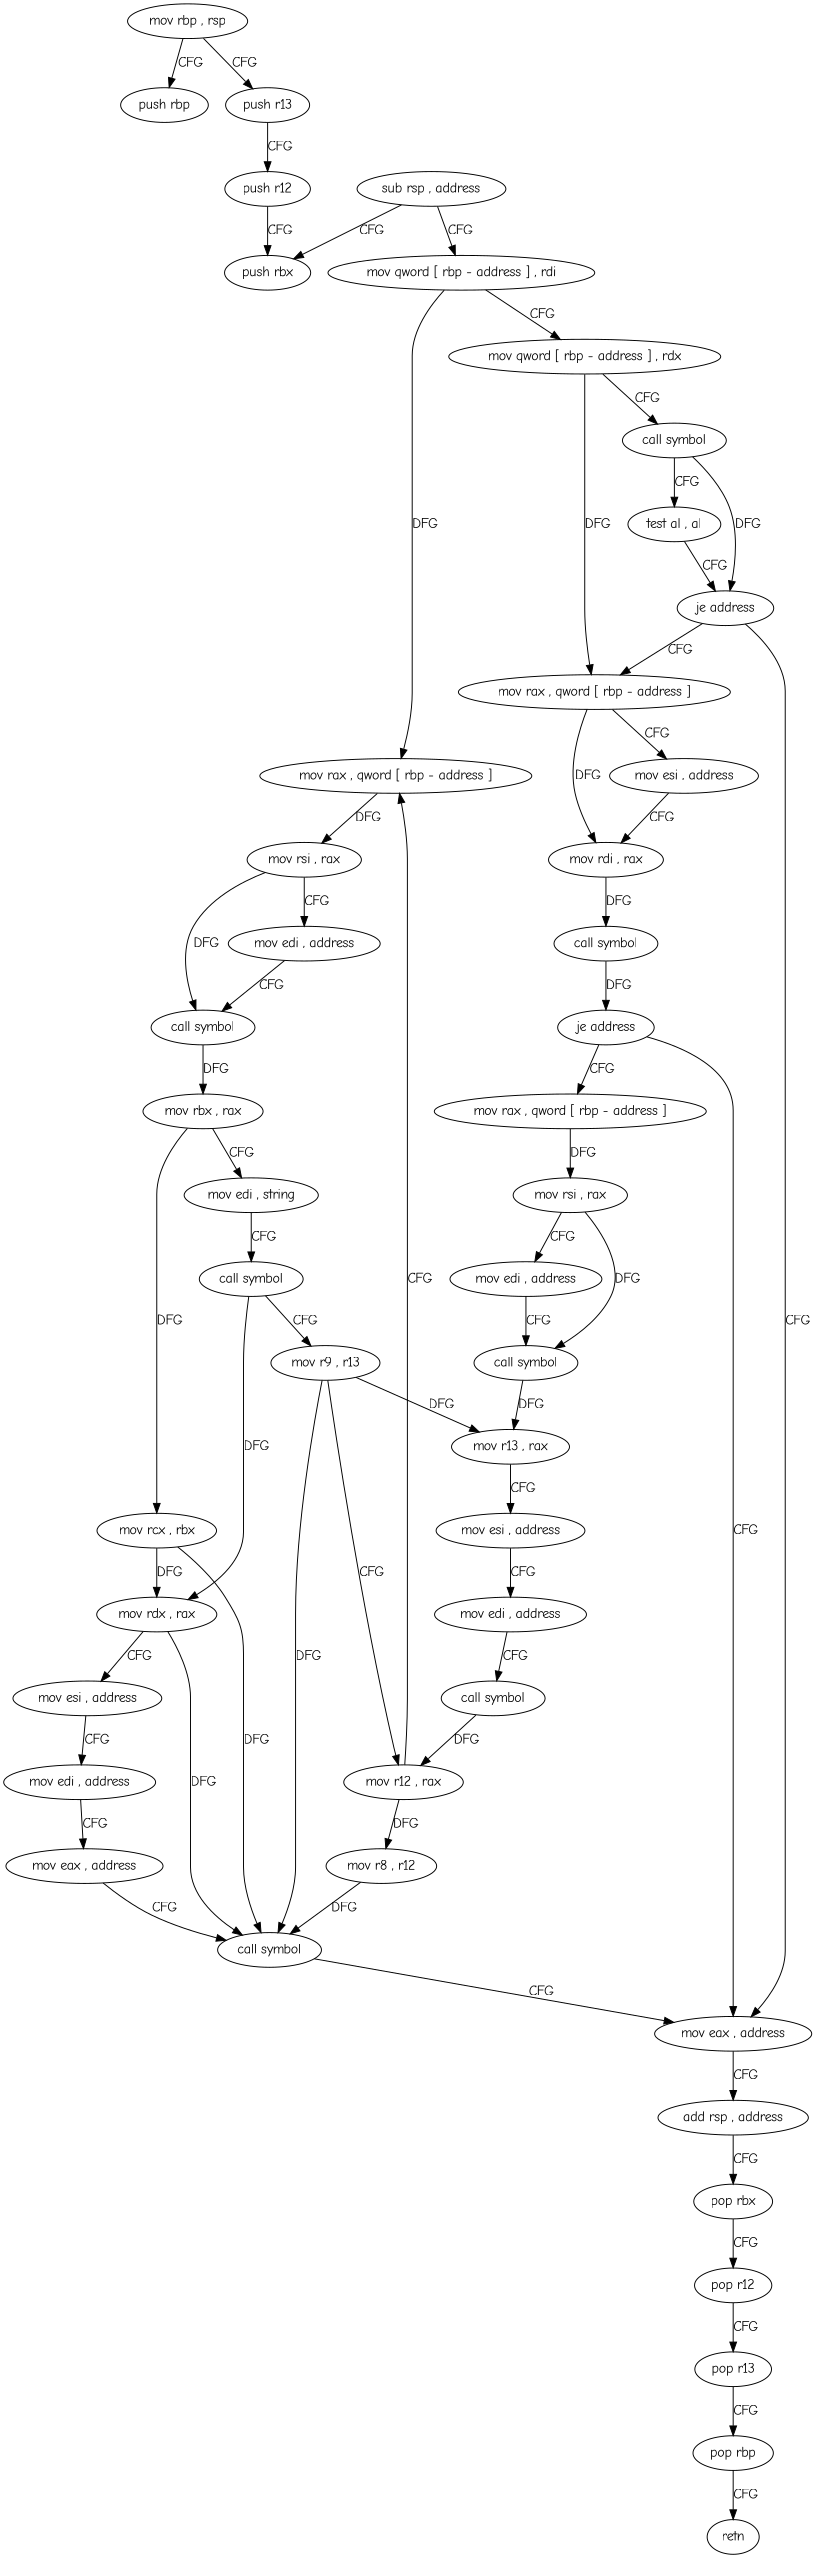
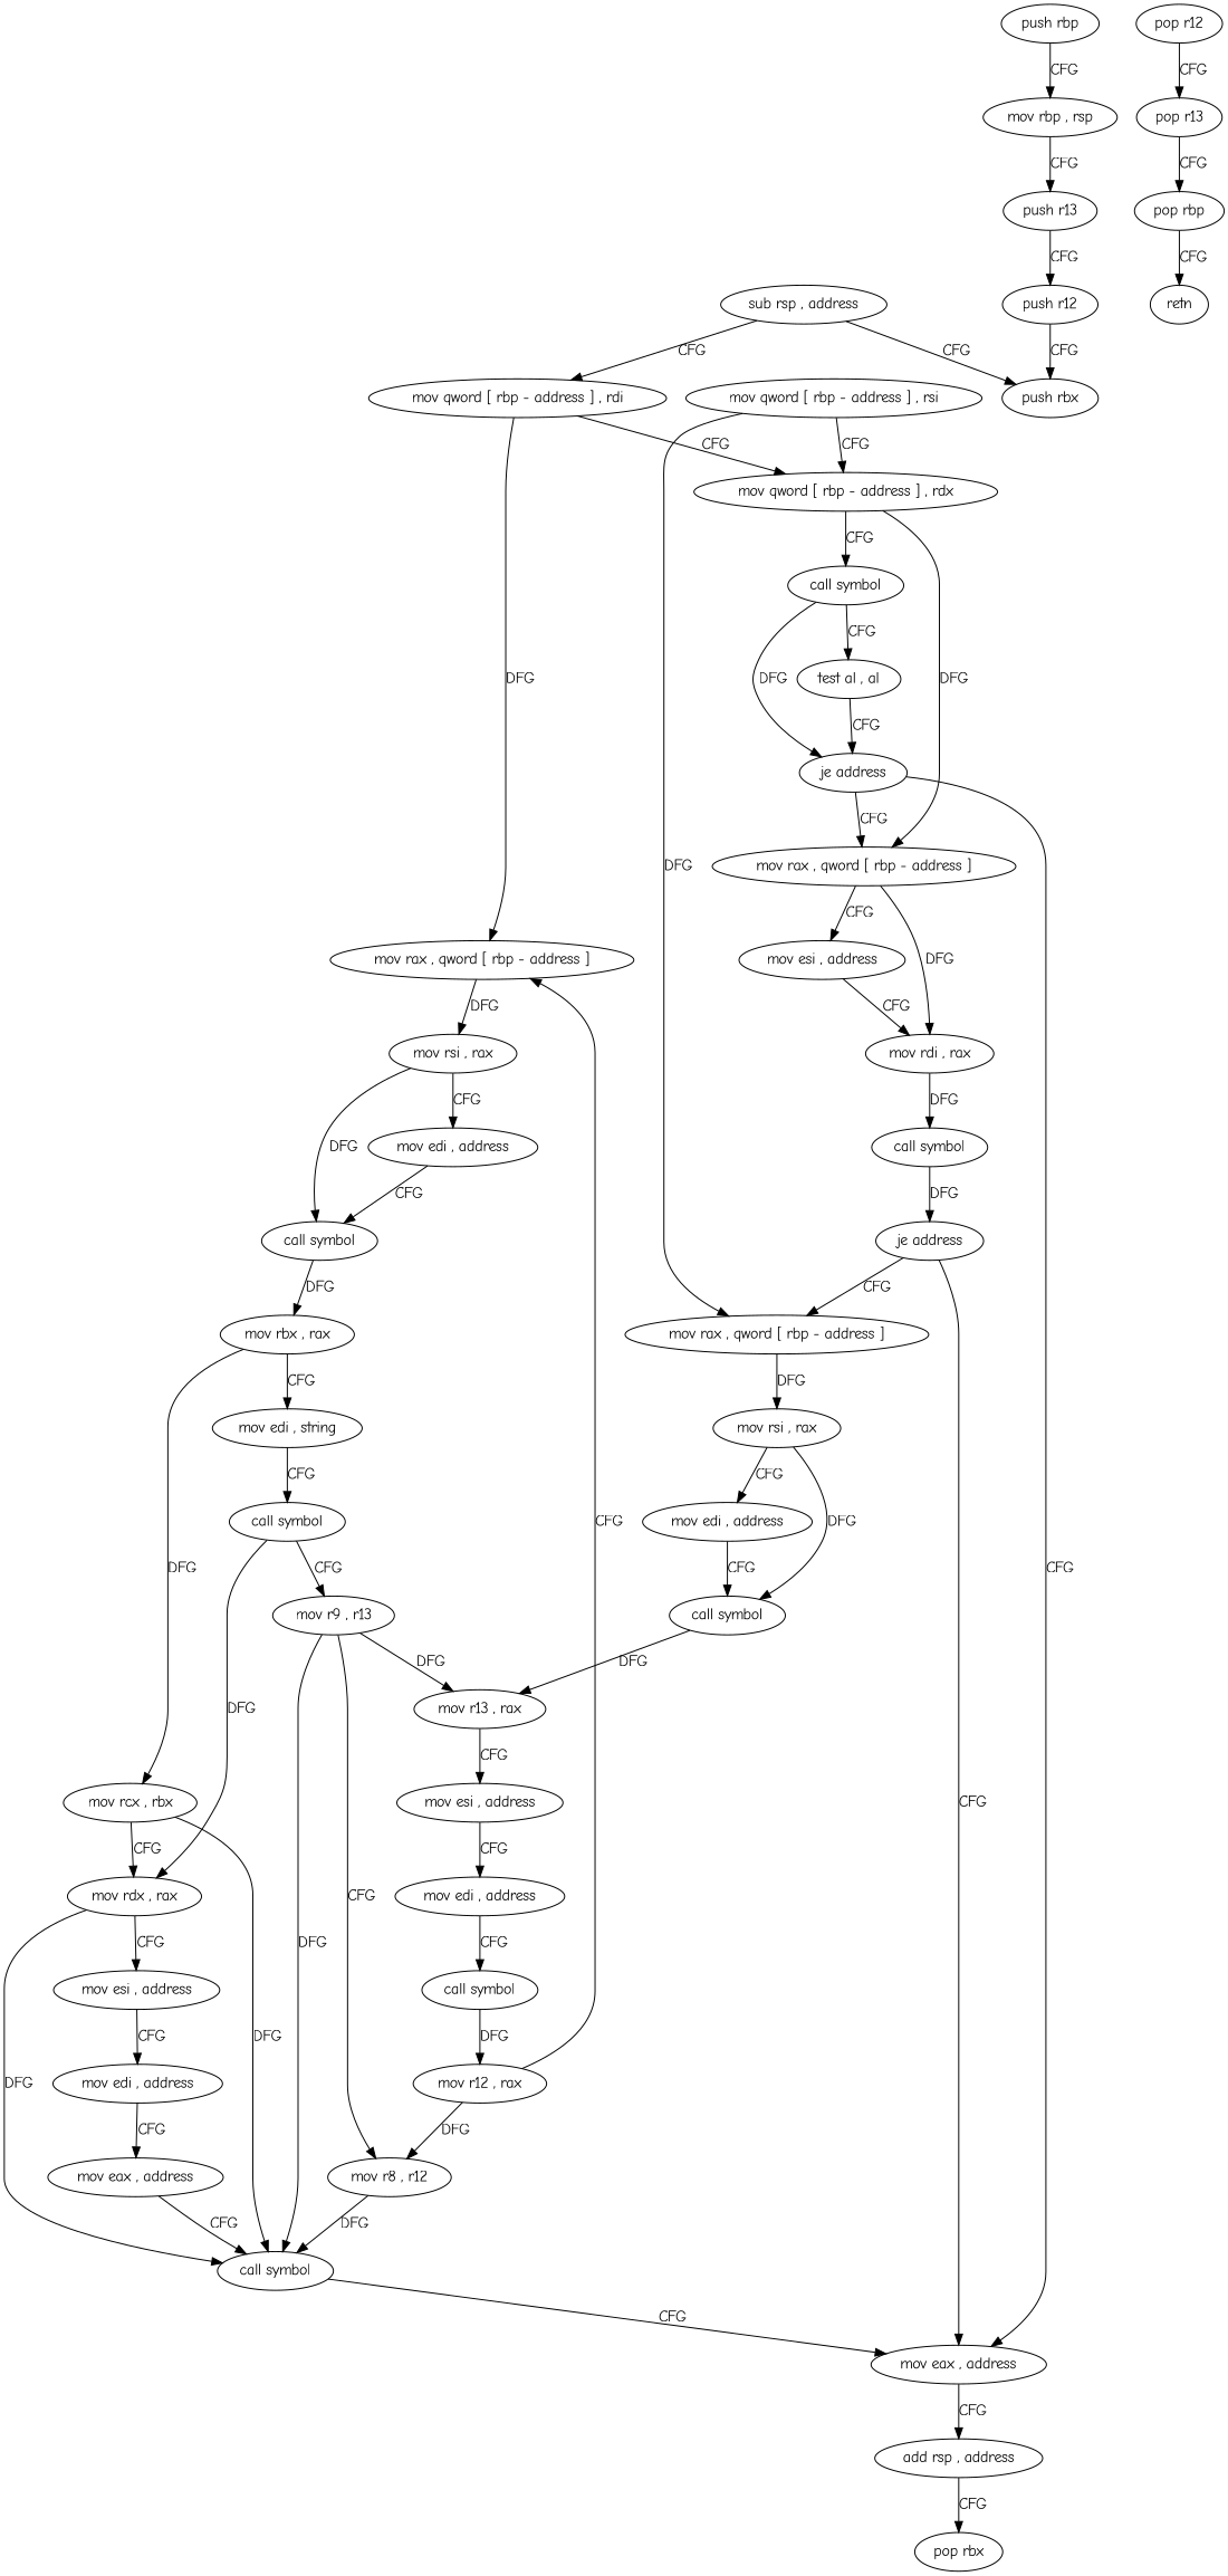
  digraph {
    fontname="Comic Neue"
    node [fontname="Comic Neue"]
    edge [fontname="Comic Neue"]
    n1 [label="push rbp"]
    n2 [label="mov rbp , rsp"]
    n3 [label="push r13"]
    n4 [label="push r12"]
    n5 [label="push rbx"]
    n6 [label="sub rsp , address"]
    n7 [label="mov qword [ rbp - address ] , rdi"]
    n8 [label="mov rax , qword [ rbp - address ]"]
    n9 [label="mov qword [ rbp - address ] , rdx"]
+   n10 [label="mov qword [ rbp - address ] , rsi"]
    n11 [label="mov rax , qword [ rbp - address ]"]
    n12 [label="mov rsi , rax"]
    n13 [label="call symbol"]
    n14 [label="mov rax , qword [ rbp - address ]"]
    n15 [label="mov rsi , rax"]
    n16 [label="test al , al"]
    n17 [label="je address"]
    n18 [label="mov esi , address"]
    n19 [label="mov rdi , rax"]
    n20 [label="mov eax , address"]
    n21 [label="add rsp , address"]
    n22 [label="pop rbx"]
    n23 [label="call symbol"]
    n24 [label="pop r12"]
    n25 [label="pop r13"]
    n26 [label="pop rbp"]
    n27 [label=retn]
    n28 [label="je address"]
    n29 [label="mov edi , address"]
    n30 [label="call symbol"]
    n31 [label="mov r13 , rax"]
    n32 [label="mov esi , address"]
    n33 [label="mov edi , address"]
    n34 [label="mov r9 , r13"]
    n35 [label="mov r8 , r12"]
    n36 [label="call symbol"]
    n37 [label="call symbol"]
    n38 [label="mov r12 , rax"]
    n39 [label="mov edi , address"]
    n40 [label="call symbol"]
    n41 [label="mov rbx , rax"]
    n42 [label="mov edi , string"]
    n43 [label="mov rcx , rbx"]
    n44 [label="call symbol"]
    n45 [label="mov rdx , rax"]
    n46 [label="mov esi , address"]
    n47 [label="mov edi , address"]
    n48 [label="mov eax , address"]
-   n2 -> n1 [label=CFG]
+   n1 -> n2 [label=CFG]
    n2 -> n3 [label=CFG]
    n3 -> n4 [label=CFG]
    n4 -> n5 [label=CFG]
    n6 -> n5 [label=CFG]
    n6 -> n7 [label=CFG]
    n7 -> n8 [label=DFG]
    n7 -> n9 [label=CFG]
    n8 -> n12 [label=DFG]
    n9 -> n13 [label=CFG]
    n9 -> n14 [label=DFG]
+   n10 -> n9 [label=CFG]
+   n10 -> n11 [label=DFG]
    n11 -> n15 [label=DFG]
    n12 -> n39 [label=CFG]
    n12 -> n40 [label=DFG]
    n13 -> n16 [label=CFG]
    n13 -> n17 [label=DFG]
    n14 -> n18 [label=CFG]
    n14 -> n19 [label=DFG]
    n15 -> n29 [label=CFG]
    n15 -> n30 [label=DFG]
    n16 -> n17 [label=CFG]
    n17 -> n14 [label=CFG]
    n17 -> n20 [label=CFG]
    n18 -> n19 [label=CFG]
    n19 -> n23 [label=DFG]
    n20 -> n21 [label=CFG]
    n21 -> n22 [label=CFG]
-   n22 -> n24 [label=CFG]
    n23 -> n28 [label=DFG]
    n24 -> n25 [label=CFG]
    n25 -> n26 [label=CFG]
    n26 -> n27 [label=CFG]
    n28 -> n11 [label=CFG]
    n28 -> n20 [label=CFG]
    n29 -> n30 [label=CFG]
    n30 -> n31 [label=DFG]
    n31 -> n32 [label=CFG]
    n32 -> n33 [label=CFG]
    n33 -> n37 [label=CFG]
    n34 -> n31 [label=DFG]
-   n34 -> n38 [label=CFG]
+   n34 -> n35 [label=CFG]
    n34 -> n36 [label=DFG]
    n35 -> n36 [label=DFG]
    n36 -> n20 [label=CFG]
    n37 -> n38 [label=DFG]
    n38 -> n8 [label=CFG]
    n38 -> n35 [label=DFG]
    n39 -> n40 [label=CFG]
    n40 -> n41 [label=DFG]
    n41 -> n42 [label=CFG]
    n41 -> n43 [label=DFG]
    n42 -> n44 [label=CFG]
    n43 -> n36 [label=DFG]
-   n43 -> n45 [label=DFG]
+   n43 -> n45 [label=CFG]
    n44 -> n34 [label=CFG]
    n44 -> n45 [label=DFG]
    n45 -> n36 [label=DFG]
    n45 -> n46 [label=CFG]
    n46 -> n47 [label=CFG]
    n47 -> n48 [label=CFG]
    n48 -> n36 [label=CFG]
  }
